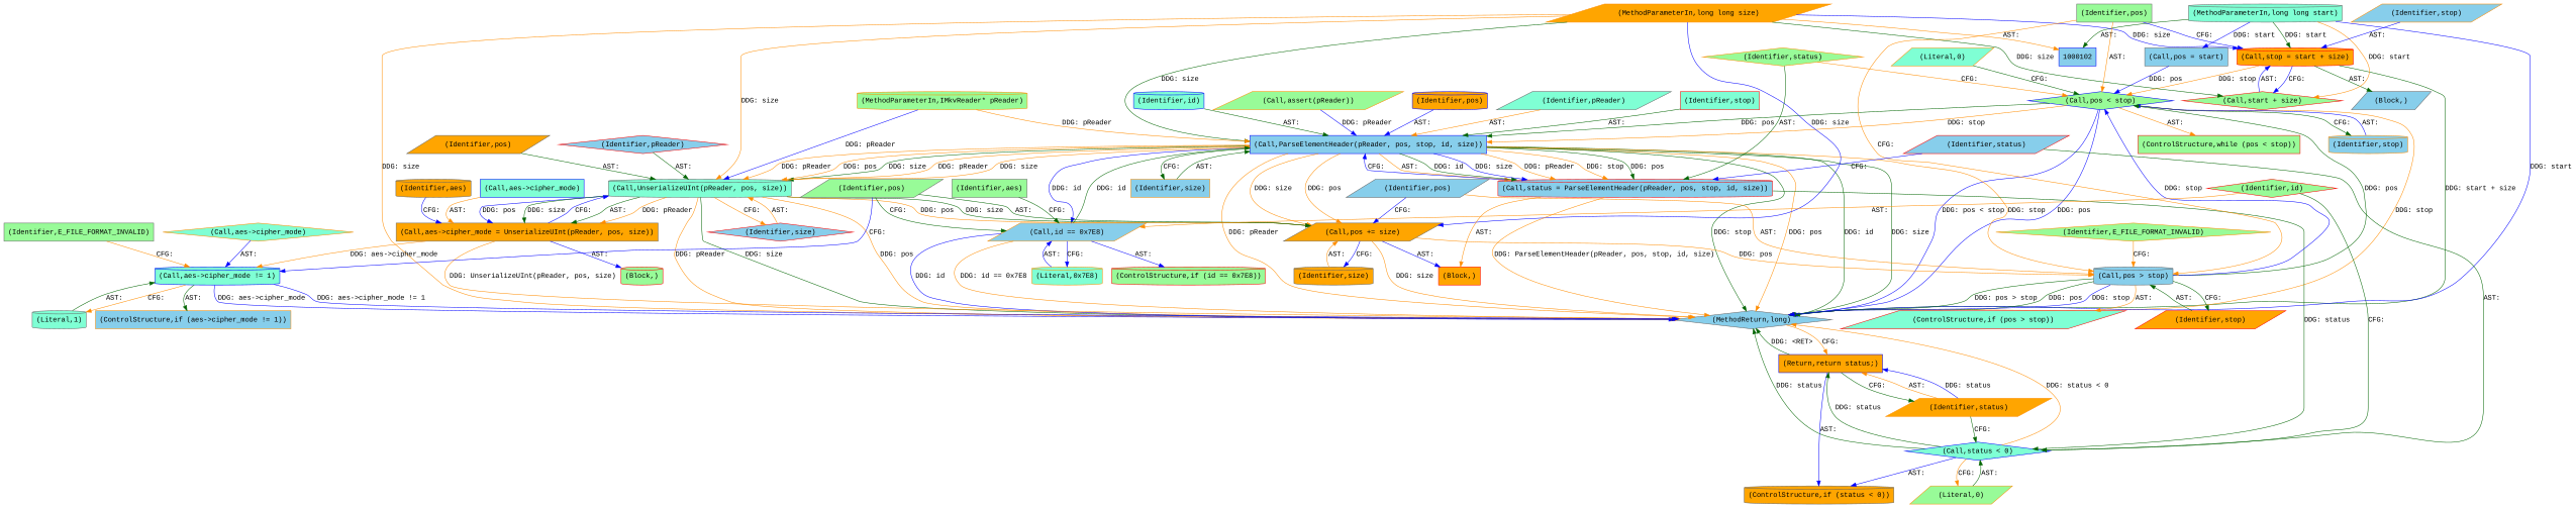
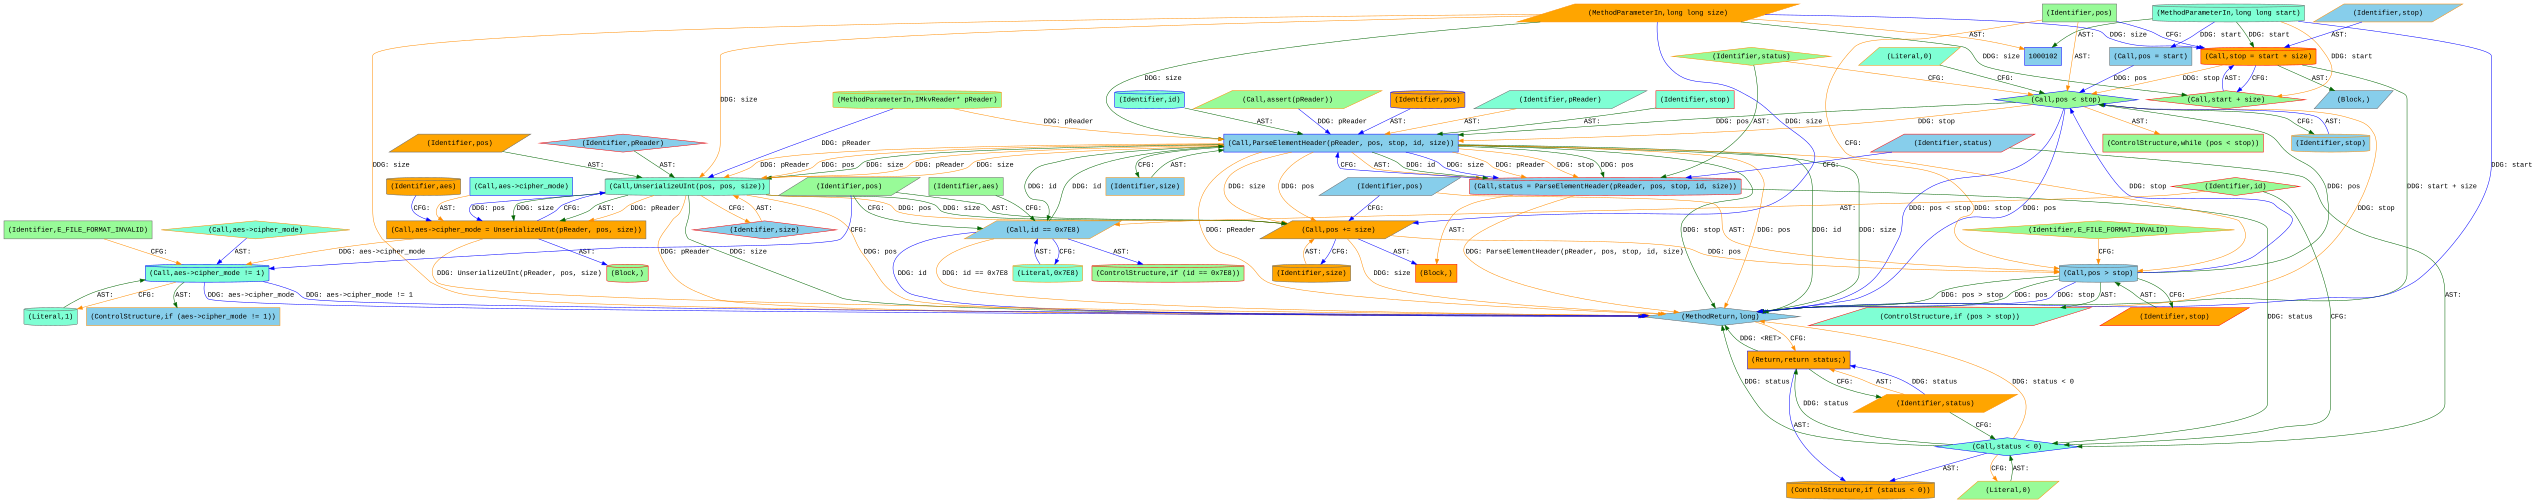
  digraph {
    fontname="Liberation Mono"
    node [color=gray40 fillcolor=skyblue fontname="Liberation Mono" shape=cylinder style=filled]
    edge [color=darkorange fontname="Liberation Mono"]
    n1 [color=red fillcolor=orange label="(Call,stop = start + size)"]
    n2 [color=blue fillcolor=palegreen label="(Call,pos < stop)" shape=diamond]
    n3 [label="(Block,)" shape=parallelogram]
    n4 [color=red fillcolor=palegreen label="(Call,start + size)" shape=diamond]
    n5 [label="(MethodReturn,long)" shape=diamond]
    n6 [color=blue label="(Call,ParseElementHeader(pReader, pos, stop, id, size))" shape=box]
    n7 [color=darkorange label="(Identifier,stop)"]
    n8 [color=red fillcolor=palegreen label="(ControlStructure,while (pos < stop))" shape=box]
    n9 [color=blue fillcolor=orange label="(Return,return status;)" shape=box]
    n10 [fillcolor=aquamarine label="(MethodParameterIn,long long start)"]
    n11 [label="(Call,pos = start)" shape=box]
    1000102 [color=blue shape=box]
    n13 [color=darkorange fillcolor=orange label="(MethodParameterIn,long long size)" shape=parallelogram]
-   n14 [fillcolor=aquamarine label="(Call,UnserializeUInt(pReader, pos, size))"]
+   n14 [fillcolor=aquamarine label="(Call,UnserializeUInt(pos, pos, size))"]
    n15 [fillcolor=orange label="(Call,pos += size)" shape=parallelogram]
    n16 [color=red label="(Call,status = ParseElementHeader(pReader, pos, stop, id, size))"]
    n17 [color=darkorange label="(Call,id == 0x7E8)" shape=parallelogram]
    n18 [label="(Call,pos > stop)"]
    n19 [color=darkorange label="(Identifier,size)" shape=box]
    n20 [fillcolor=orange label="(Call,aes->cipher_mode = UnserializeUInt(pReader, pos, size))" shape=box]
    n21 [color=red label="(Identifier,size)" shape=diamond]
    n22 [color=red fillcolor=orange label="(Block,)" shape=box]
    n23 [fillcolor=orange label="(Identifier,size)"]
    n24 [color=blue fillcolor=aquamarine label="(Call,status < 0)" shape=diamond]
    n25 [color=darkorange fillcolor=aquamarine label="(Literal,0x7E8)"]
    n26 [color=red fillcolor=palegreen label="(ControlStructure,if (id == 0x7E8))"]
    n27 [color=red fillcolor=orange label="(Identifier,stop)" shape=parallelogram]
    n28 [color=red fillcolor=aquamarine label="(ControlStructure,if (pos > stop))" shape=parallelogram]
    n29 [color=darkorange fillcolor=palegreen label="(Literal,0)" shape=parallelogram]
    n30 [fillcolor=orange label="(ControlStructure,if (status < 0))"]
    n31 [color=darkorange fillcolor=orange label="(Identifier,status)" shape=parallelogram]
    n32 [color=blue fillcolor=aquamarine label="(Call,aes->cipher_mode != 1)"]
    n33 [color=red fillcolor=palegreen label="(Block,)"]
    n34 [fillcolor=aquamarine label="(Literal,1)"]
    n35 [color=darkorange label="(ControlStructure,if (aes->cipher_mode != 1))" shape=box]
    n36 [color=darkorange fillcolor=palegreen label="(Call,assert(pReader))" shape=parallelogram]
    n37 [color=darkorange fillcolor=palegreen label="(MethodParameterIn,IMkvReader* pReader)"]
    n38 [fillcolor=palegreen label="(Identifier,E_FILE_FORMAT_INVALID)" shape=box]
    n39 [fillcolor=palegreen label="(Identifier,pos)" shape=box]
    n40 [color=darkorange fillcolor=palegreen label="(Identifier,status)" shape=diamond]
    n41 [color=darkorange label="(Identifier,stop)" shape=parallelogram]
    n42 [color=darkorange fillcolor=aquamarine label="(Call,aes->cipher_mode)" shape=diamond]
    n43 [fillcolor=orange label="(Identifier,aes)"]
    n44 [fillcolor=orange label="(Identifier,pos)" shape=parallelogram]
    n45 [color=blue fillcolor=orange label="(Identifier,pos)"]
    n46 [color=red label="(Identifier,status)" shape=parallelogram]
    n47 [fillcolor=palegreen label="(Identifier,aes)" shape=box]
    n48 [fillcolor=aquamarine label="(Identifier,pReader)" shape=parallelogram]
    n49 [fillcolor=palegreen label="(Identifier,pos)" shape=parallelogram]
    n50 [color=blue fillcolor=aquamarine label="(Call,aes->cipher_mode)" shape=box]
    n51 [color=red fillcolor=aquamarine label="(Identifier,stop)" shape=box]
    n52 [color=red label="(Identifier,pReader)" shape=diamond]
    n53 [label="(Identifier,pos)" shape=parallelogram]
    n54 [color=darkorange fillcolor=palegreen label="(Identifier,E_FILE_FORMAT_INVALID)" shape=diamond]
    n55 [color=darkorange fillcolor=aquamarine label="(Literal,0)" shape=parallelogram]
    n56 [color=red fillcolor=palegreen label="(Identifier,id)" shape=diamond]
    n57 [color=blue fillcolor=aquamarine label="(Identifier,id)"]
    n1 -> n2 [label="DDG: stop"]
    n1 -> n3 [color=darkgreen label="AST: "]
    n1 -> n4 [color=blue label="CFG: "]
    n1 -> n5 [color=darkgreen label="DDG: start + size"]
    n2 -> n5 [label="DDG: stop"]
    n2 -> n5 [color=blue label="DDG: pos < stop"]
    n2 -> n5 [color=blue label="DDG: pos"]
    n2 -> n6 [color=darkgreen label="DDG: pos"]
    n2 -> n6 [label="DDG: stop"]
    n2 -> n7 [color=darkgreen label="CFG: "]
    n2 -> n8 [label="AST: "]
    n4 -> n1 [color=blue label="AST: "]
    n5 -> n9 [label="CFG: "]
    n6 -> n5 [label="DDG: pReader"]
    n6 -> n5 [label="DDG: pos"]
    n6 -> n5 [color=darkgreen label="DDG: stop"]
    n6 -> n5 [color=darkgreen label="DDG: id"]
    n6 -> n5 [color=darkgreen label="DDG: size"]
    n6 -> n14 [label="DDG: pReader"]
    n6 -> n14 [label="DDG: pos"]
    n6 -> n14 [color=darkgreen label="DDG: size"]
    n6 -> n15 [label="DDG: size"]
    n6 -> n15 [label="DDG: pos"]
    n6 -> n16 [label="AST: "]
    n6 -> n16 [color=darkgreen label="DDG: id"]
    n6 -> n16 [color=blue label="DDG: size"]
    n6 -> n16 [label="DDG: pReader"]
    n6 -> n16 [label="DDG: stop"]
    n6 -> n16 [color=darkgreen label="DDG: pos"]
-   n6 -> n17 [color=blue label="DDG: id"]
+   n6 -> n17 [color=darkgreen label="DDG: id"]
    n6 -> n18 [label="DDG: stop"]
    n6 -> n19 [color=darkgreen label="CFG: "]
    n7 -> n2 [color=blue label="AST: "]
    n9 -> n5 [color=darkgreen label="DDG: <RET>"]
    n9 -> n30 [color=blue label="AST: "]
    n9 -> n31 [color=darkgreen label="CFG: "]
    n10 -> n1 [color=darkgreen label="DDG: start"]
    n10 -> n4 [label="DDG: start"]
    n10 -> n5 [color=blue label="DDG: start"]
    n10 -> n11 [color=blue label="DDG: start"]
    n10 -> 1000102 [color=darkgreen label="AST: "]
    n11 -> n2 [color=blue label="DDG: pos"]
    n13 -> n1 [color=blue label="DDG: size"]
    n13 -> n4 [color=darkgreen label="DDG: size"]
    n13 -> n5 [label="DDG: size"]
    n13 -> n6 [color=darkgreen label="DDG: size"]
    n13 -> 1000102 [label="AST: "]
    n13 -> n14 [label="DDG: size"]
    n13 -> n15 [color=blue label="DDG: size"]
    n14 -> n5 [label="DDG: pReader"]
    n14 -> n5 [color=darkgreen label="DDG: size"]
    n14 -> n5 [label="DDG: pos"]
    n14 -> n6 [label="DDG: pReader"]
    n14 -> n6 [label="DDG: size"]
    n14 -> n15 [color=darkgreen label="DDG: size"]
    n14 -> n15 [label="DDG: pos"]
    n14 -> n20 [color=darkgreen label="AST: "]
    n14 -> n20 [label="DDG: pReader"]
    n14 -> n20 [color=blue label="DDG: pos"]
    n14 -> n20 [color=darkgreen label="DDG: size"]
    n14 -> n21 [label="CFG: "]
    n15 -> n5 [label="DDG: size"]
    n15 -> n18 [label="DDG: pos"]
    n15 -> n22 [color=blue label="AST: "]
    n15 -> n23 [color=blue label="CFG: "]
    n16 -> n5 [label="DDG: ParseElementHeader(pReader, pos, stop, id, size)"]
    n16 -> n6 [color=blue label="CFG: "]
    n16 -> n22 [label="AST: "]
    n16 -> n24 [color=darkgreen label="DDG: status"]
    n17 -> n5 [color=blue label="DDG: id"]
    n17 -> n5 [label="DDG: id == 0x7E8"]
    n17 -> n6 [color=darkgreen label="DDG: id"]
    n17 -> n25 [color=blue label="CFG: "]
    n17 -> n26 [color=blue label="AST: "]
    n18 -> n2 [color=darkgreen label="DDG: pos"]
    n18 -> n2 [color=blue label="DDG: stop"]
    n18 -> n5 [color=darkgreen label="DDG: pos > stop"]
    n18 -> n5 [color=darkgreen label="DDG: pos"]
    n18 -> n5 [color=blue label="DDG: stop"]
    n18 -> n27 [color=darkgreen label="CFG: "]
-   n18 -> n28 [label="AST: "]
+   n18 -> n28 [color=darkgreen label="AST: "]
    n19 -> n6 [color=darkgreen label="AST: "]
    n20 -> n5 [label="DDG: UnserializeUInt(pReader, pos, size)"]
    n20 -> n14 [color=blue label="CFG: "]
    n20 -> n32 [label="DDG: aes->cipher_mode"]
    n20 -> n33 [color=blue label="AST: "]
    n21 -> n14 [label="AST: "]
    n23 -> n15 [label="AST: "]
    n24 -> n5 [color=darkgreen label="DDG: status"]
    n24 -> n5 [label="DDG: status < 0"]
    n24 -> n9 [color=darkgreen label="DDG: status"]
    n24 -> n29 [label="CFG: "]
    n24 -> n30 [color=blue label="AST: "]
    n25 -> n17 [color=blue label="AST: "]
    n27 -> n18 [color=darkgreen label="AST: "]
    n29 -> n24 [color=darkgreen label="AST: "]
    n31 -> n9 [label="AST: "]
    n31 -> n9 [color=blue label="DDG: status"]
    n31 -> n24 [color=darkgreen label="CFG: "]
    n32 -> n5 [color=blue label="DDG: aes->cipher_mode"]
    n32 -> n5 [color=blue label="DDG: aes->cipher_mode != 1"]
    n32 -> n34 [label="CFG: "]
    n32 -> n35 [color=darkgreen label="AST: "]
    n34 -> n32 [color=darkgreen label="AST: "]
    n36 -> n6 [color=blue label="DDG: pReader"]
    n37 -> n6 [label="DDG: pReader"]
    n37 -> n14 [color=blue label="DDG: pReader"]
    n38 -> n32 [label="CFG: "]
    n39 -> n1 [color=blue label="CFG: "]
    n39 -> n2 [label="AST: "]
    n39 -> n18 [label="CFG: "]
    n40 -> n2 [label="CFG: "]
    n40 -> n16 [color=darkgreen label="AST: "]
    n41 -> n1 [color=blue label="AST: "]
    n42 -> n32 [color=blue label="AST: "]
    n43 -> n20 [color=blue label="CFG: "]
    n44 -> n14 [color=darkgreen label="AST: "]
    n45 -> n6 [color=blue label="AST: "]
    n46 -> n16 [color=blue label="CFG: "]
    n46 -> n24 [color=darkgreen label="AST: "]
    n47 -> n17 [color=darkgreen label="CFG: "]
    n48 -> n6 [label="AST: "]
    n49 -> n15 [color=darkgreen label="AST: "]
    n49 -> n17 [color=darkgreen label="CFG: "]
    n49 -> n32 [color=blue label="CFG: "]
    n50 -> n20 [label="AST: "]
    n51 -> n6 [color=darkgreen label="AST: "]
    n52 -> n14 [color=darkgreen label="AST: "]
    n53 -> n15 [color=blue label="CFG: "]
    n53 -> n18 [label="AST: "]
    n54 -> n18 [label="CFG: "]
    n55 -> n2 [color=darkgreen label="CFG: "]
    n56 -> n17 [label="AST: "]
    n56 -> n24 [color=darkgreen label="CFG: "]
    n57 -> n6 [color=darkgreen label="AST: "]
  }
